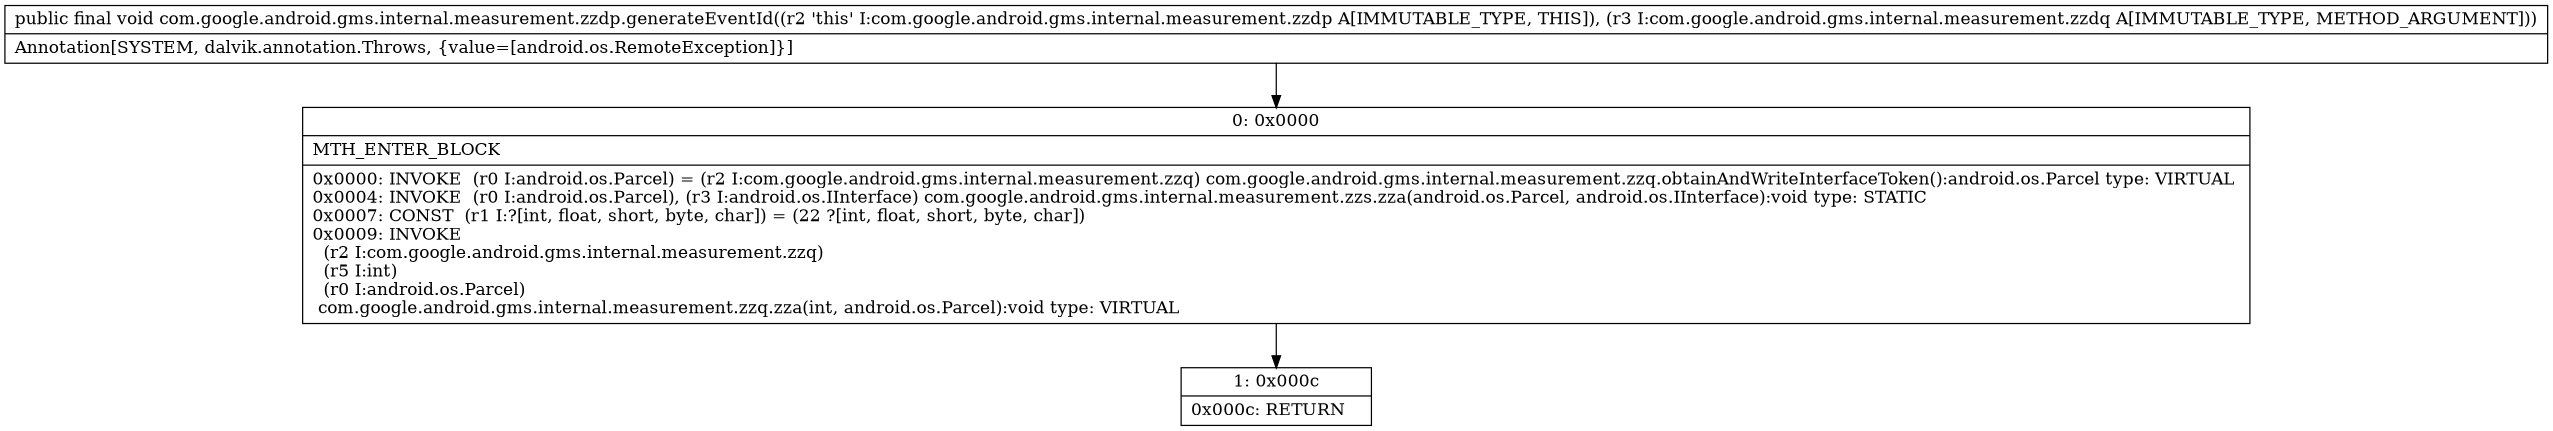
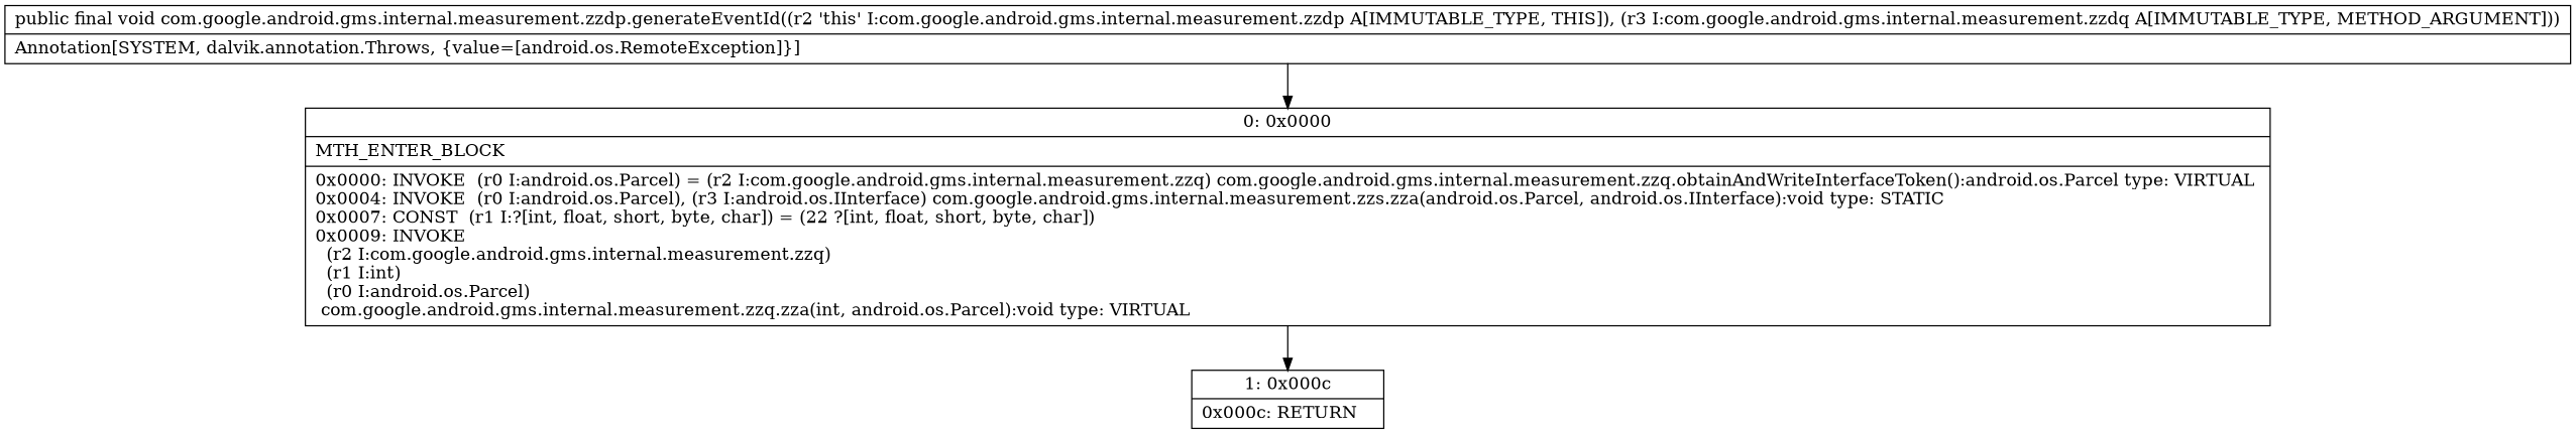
  digraph {
    node [shape=record]
-   n1 [label="{0\:\ 0x0000|MTH_ENTER_BLOCK\l|0x0000: INVOKE  (r0 I:android.os.Parcel) = (r2 I:com.google.android.gms.internal.measurement.zzq) com.google.android.gms.internal.measurement.zzq.obtainAndWriteInterfaceToken():android.os.Parcel type: VIRTUAL \l0x0004: INVOKE  (r0 I:android.os.Parcel), (r3 I:android.os.IInterface) com.google.android.gms.internal.measurement.zzs.zza(android.os.Parcel, android.os.IInterface):void type: STATIC \l0x0007: CONST  (r1 I:?[int, float, short, byte, char]) = (22 ?[int, float, short, byte, char]) \l0x0009: INVOKE  \l  (r2 I:com.google.android.gms.internal.measurement.zzq)\l  (r5 I:int)\l  (r0 I:android.os.Parcel)\l com.google.android.gms.internal.measurement.zzq.zza(int, android.os.Parcel):void type: VIRTUAL \l}"]
+   n1 [label="{0\:\ 0x0000|MTH_ENTER_BLOCK\l|0x0000: INVOKE  (r0 I:android.os.Parcel) = (r2 I:com.google.android.gms.internal.measurement.zzq) com.google.android.gms.internal.measurement.zzq.obtainAndWriteInterfaceToken():android.os.Parcel type: VIRTUAL \l0x0004: INVOKE  (r0 I:android.os.Parcel), (r3 I:android.os.IInterface) com.google.android.gms.internal.measurement.zzs.zza(android.os.Parcel, android.os.IInterface):void type: STATIC \l0x0007: CONST  (r1 I:?[int, float, short, byte, char]) = (22 ?[int, float, short, byte, char]) \l0x0009: INVOKE  \l  (r2 I:com.google.android.gms.internal.measurement.zzq)\l  (r1 I:int)\l  (r0 I:android.os.Parcel)\l com.google.android.gms.internal.measurement.zzq.zza(int, android.os.Parcel):void type: VIRTUAL \l}"]
    n2 [label="{1\:\ 0x000c|0x000c: RETURN   \l}"]
    n3 [label="{public final void com.google.android.gms.internal.measurement.zzdp.generateEventId((r2 'this' I:com.google.android.gms.internal.measurement.zzdp A[IMMUTABLE_TYPE, THIS]), (r3 I:com.google.android.gms.internal.measurement.zzdq A[IMMUTABLE_TYPE, METHOD_ARGUMENT]))  | Annotation[SYSTEM, dalvik.annotation.Throws, \{value=[android.os.RemoteException]\}]\l}"]
    n1 -> n2
    n3 -> n1
  }
